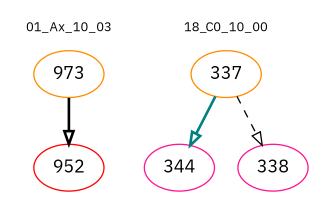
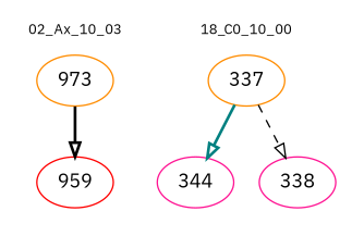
  digraph {
    fontname="IBM Plex Sans"
    node [color=darkorange fontname="IBM Plex Sans"]
    edge [arrowhead=onormal color=black fontname="IBM Plex Sans" style=bold]
    n1 [label=973]
-   n2 [color=red label=952]
+   n2 [color=red label=959]
    n3 [label=337]
    n4 [color=deeppink label=344]
    n5 [color=deeppink label=338]
    subgraph cluster_1 {
      color=white
      fontsize=10
-     label="01_Ax_10_03"
+     label="02_Ax_10_03"
      n1
      n2
    }
    subgraph cluster_2 {
      color=white
      fontsize=10
      label="18_C0_10_00"
      n3
      n4
      n5
    }
    n1 -> n2
    n3 -> n4 [color=teal]
    n3 -> n5 [style=dashed]
  }
